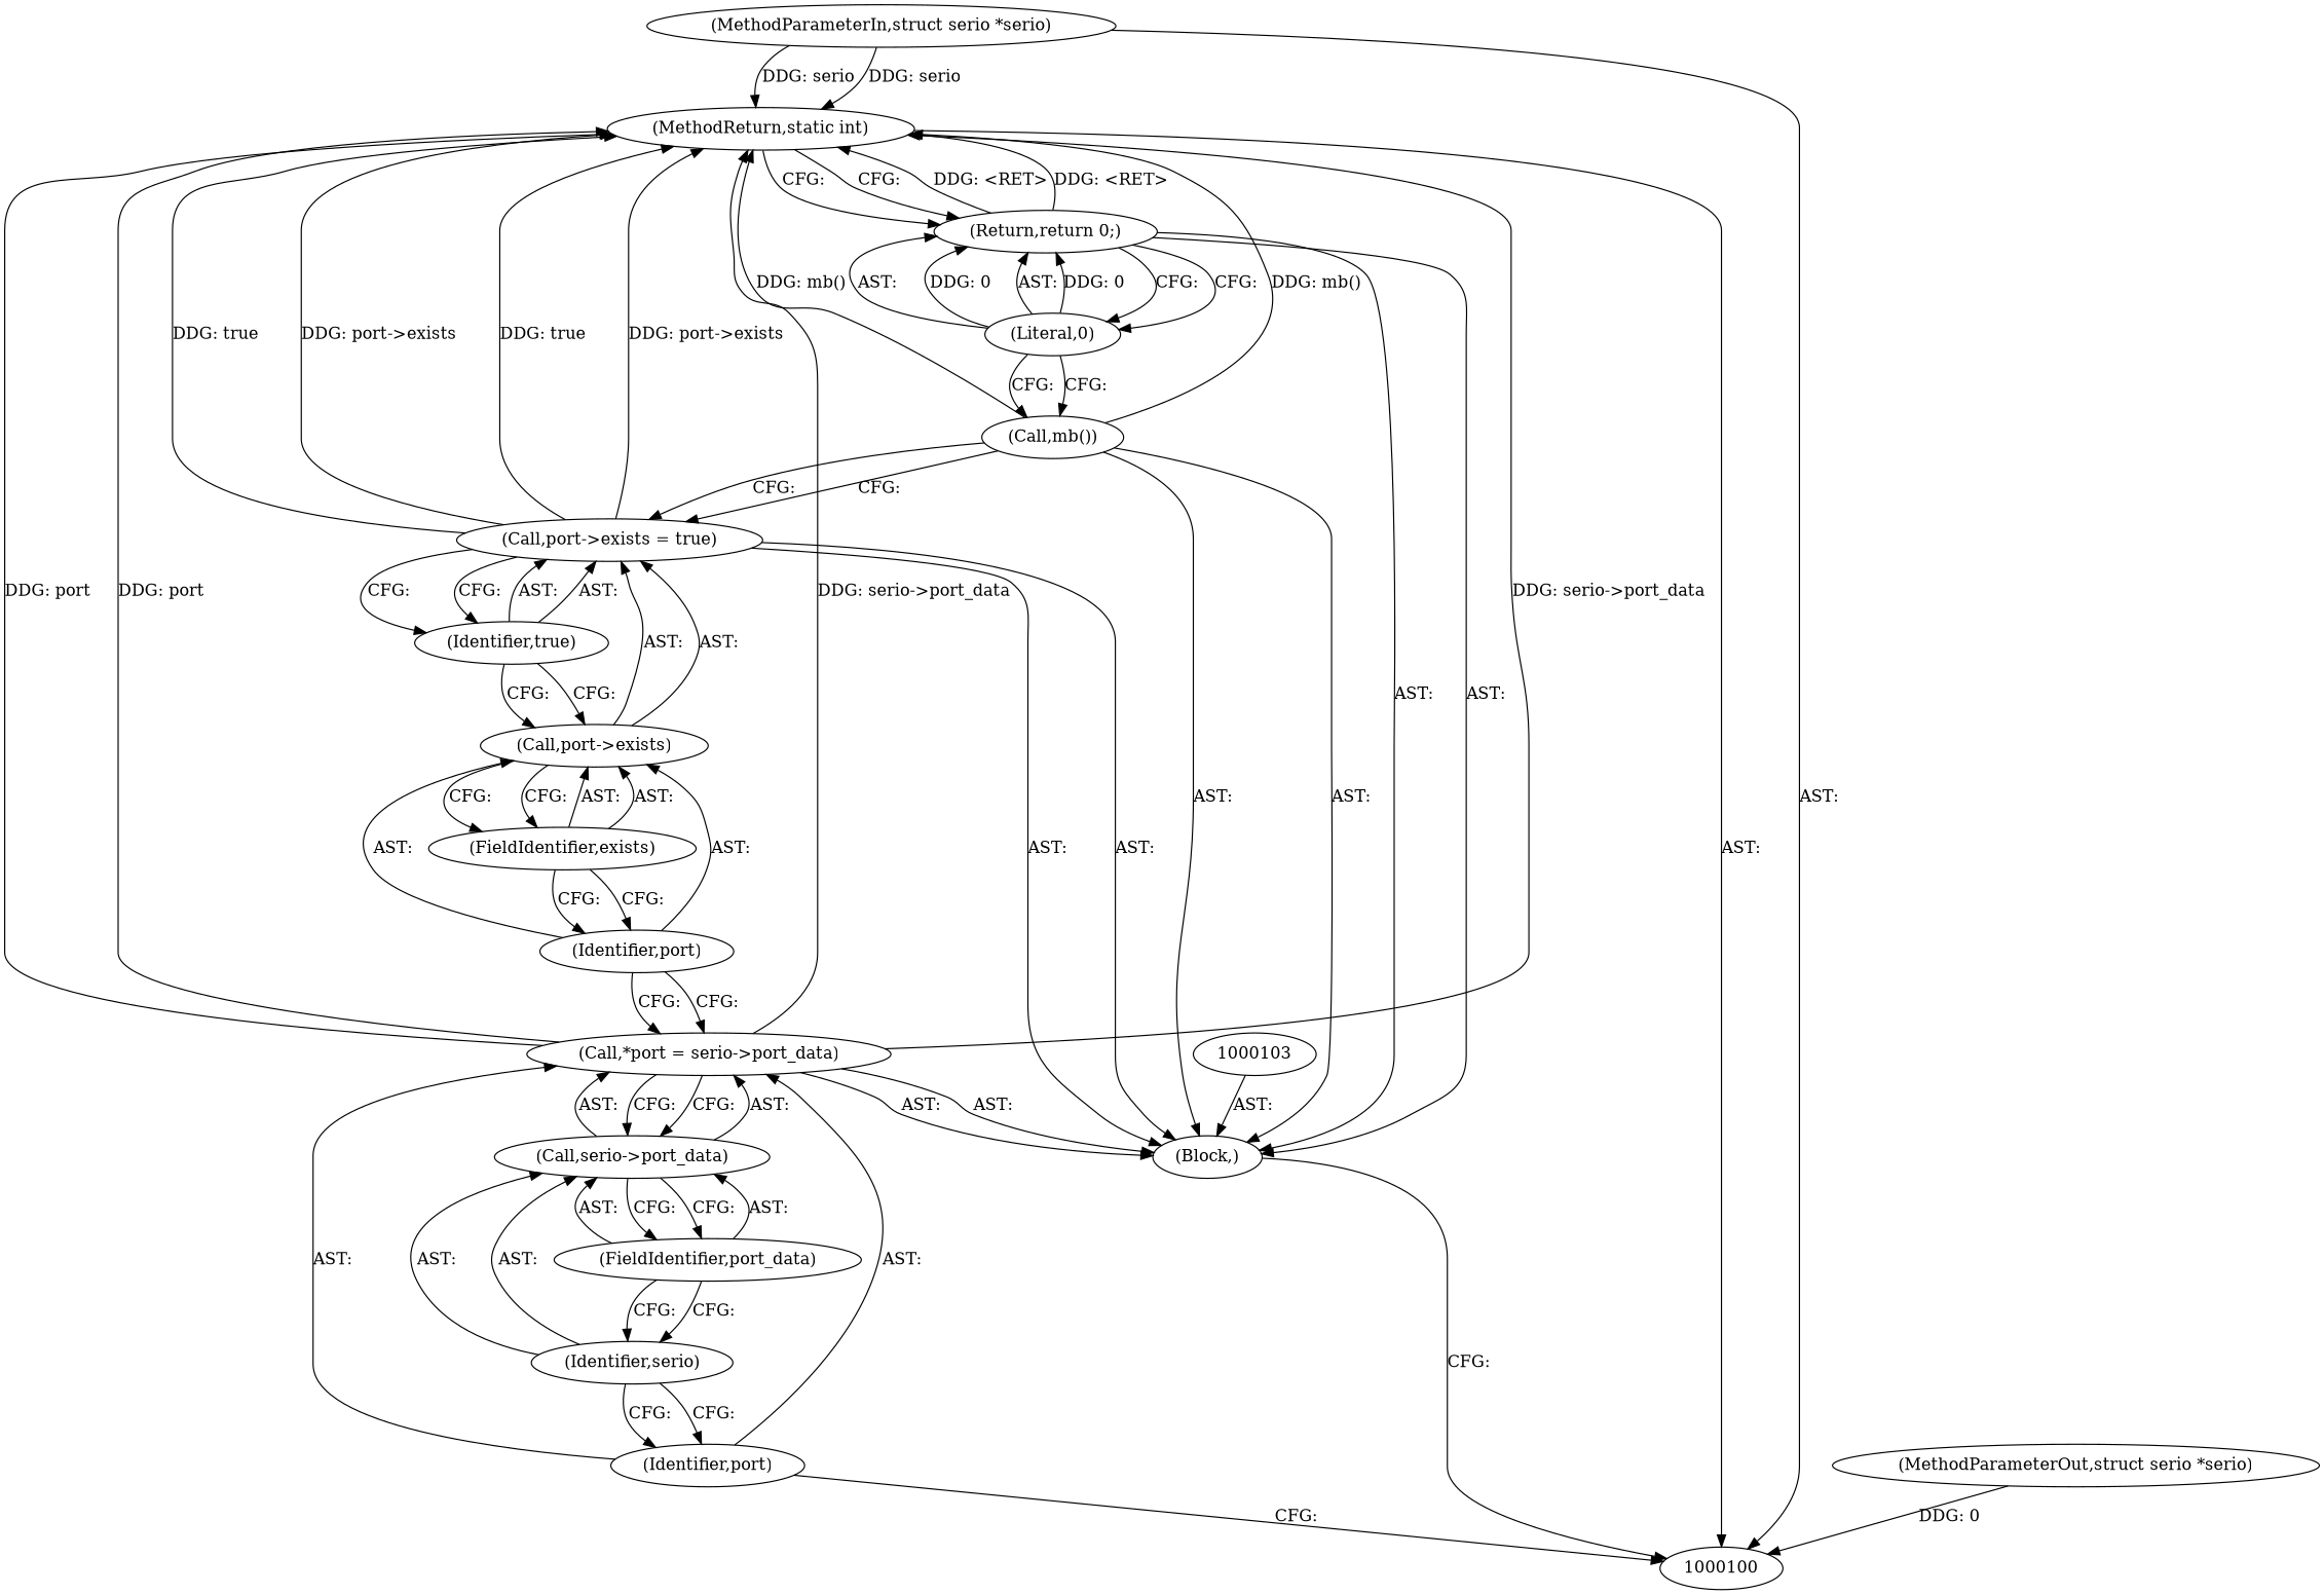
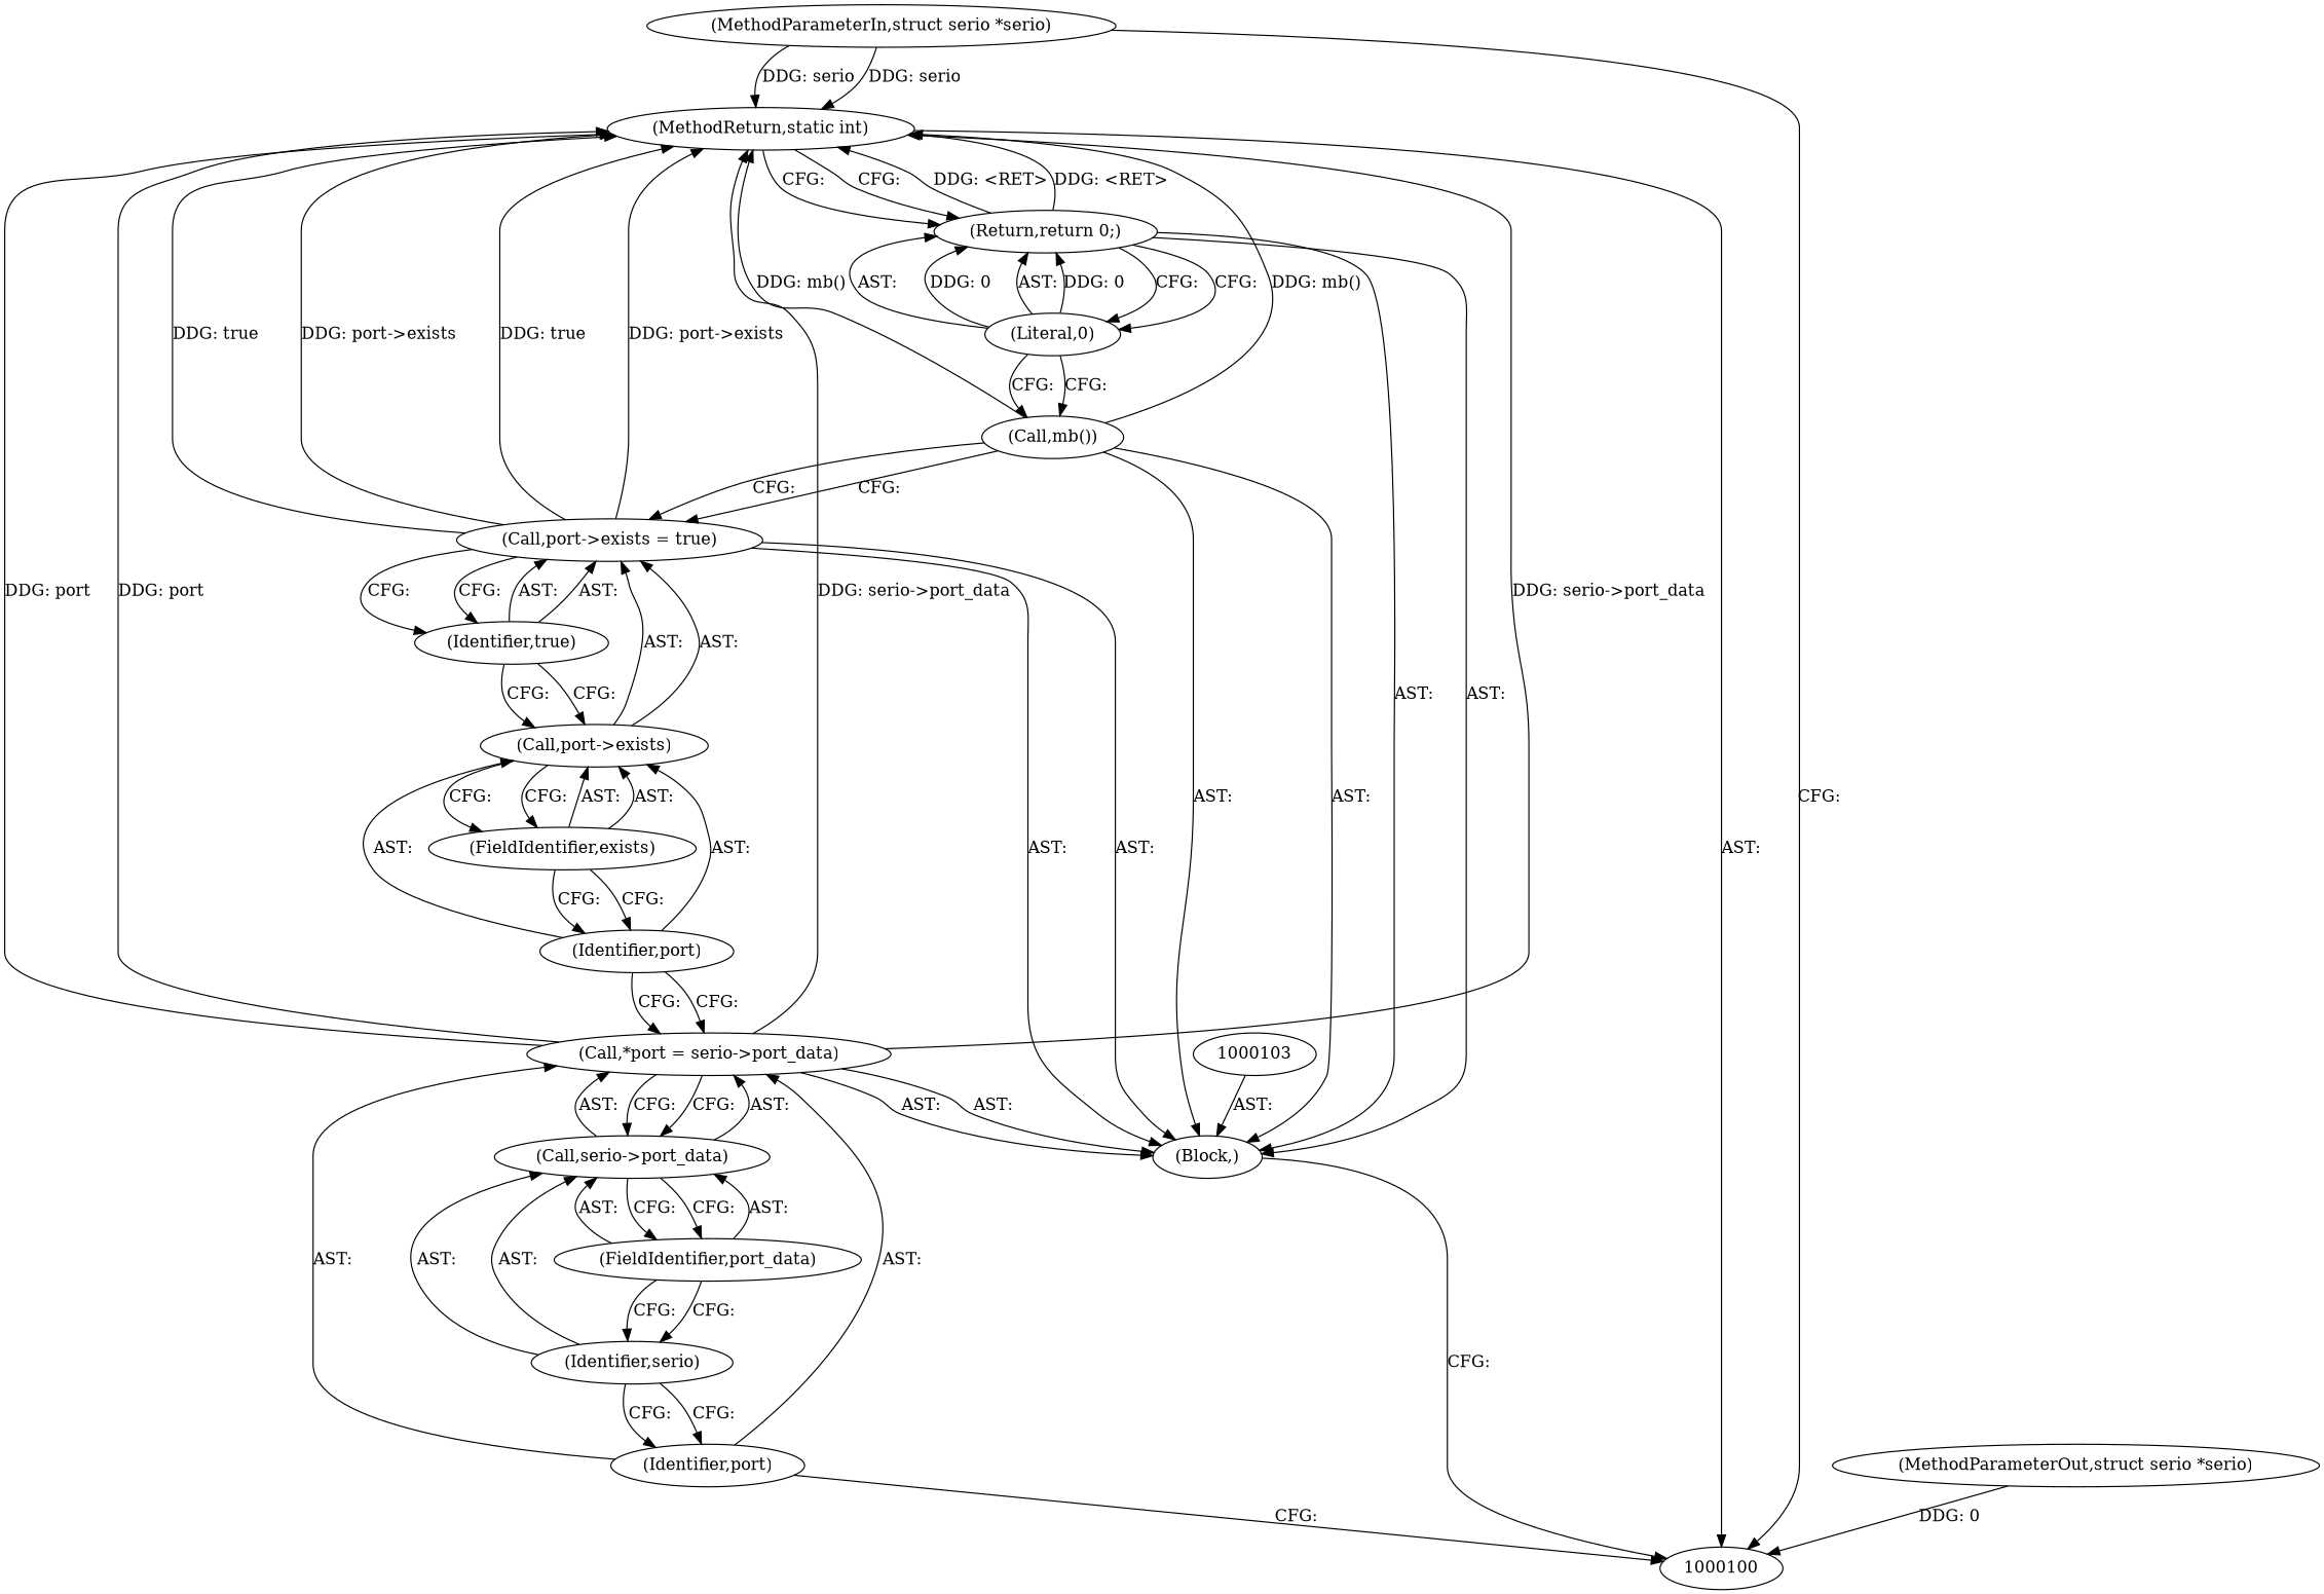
  digraph {
    n1 [label="(MethodReturn,static int)"]
    n2 [label="(Return,return 0;)"]
    1000100
    n4 [label="(Block,)"]
    n5 [label="(Literal,0)"]
    n6 [label="(MethodParameterIn,struct serio *serio)"]
    n7 [label="(MethodParameterOut,struct serio *serio)"]
    n8 [label="(Call,*port = serio->port_data)"]
    n9 [label="(Call,serio->port_data)"]
    n10 [label="(FieldIdentifier,port_data)"]
    n11 [label="(Identifier,port)"]
    n12 [label="(Identifier,serio)"]
    n13 [label="(Identifier,true)"]
    n14 [label="(Call,port->exists = true)"]
    n15 [label="(Call,port->exists)"]
    n16 [label="(FieldIdentifier,exists)"]
    n17 [label="(Identifier,port)"]
    n18 [label="(Call,mb())"]
    1000103
    n1 -> n2 [label="CFG: "]
    n1 -> n2 [label="CFG: "]
    n1 -> 1000100 [label="AST: "]
    n2 -> n1 [label="DDG: <RET>"]
    n2 -> n1 [label="DDG: <RET>"]
    n2 -> n4 [label="AST: "]
    n2 -> n4 [label="AST: "]
    n2 -> n5 [label="CFG: "]
    n2 -> n5 [label="CFG: "]
    n4 -> 1000100 [label="CFG: "]
    n5 -> n2 [label="AST: "]
    n5 -> n2 [label="DDG: 0"]
    n5 -> n2 [label="AST: "]
    n5 -> n2 [label="DDG: 0"]
    n5 -> n18 [label="CFG: "]
    n5 -> n18 [label="CFG: "]
    n6 -> n1 [label="DDG: serio"]
    n6 -> n1 [label="DDG: serio"]
-   n6 -> 1000100 [label="AST: "]
+   n6 -> 1000100 [label="CFG: "]
    n7 -> 1000100 [label="DDG: 0"]
    n8 -> n1 [label="DDG: port"]
    n8 -> n1 [label="DDG: serio->port_data"]
    n8 -> n1 [label="DDG: port"]
    n8 -> n1 [label="DDG: serio->port_data"]
    n8 -> n4 [label="AST: "]
    n8 -> n4 [label="AST: "]
    n8 -> n9 [label="CFG: "]
    n8 -> n9 [label="CFG: "]
    n9 -> n8 [label="AST: "]
    n9 -> n8 [label="AST: "]
    n9 -> n10 [label="CFG: "]
    n9 -> n10 [label="CFG: "]
    n10 -> n9 [label="AST: "]
    n10 -> n9 [label="AST: "]
    n10 -> n12 [label="CFG: "]
    n10 -> n12 [label="CFG: "]
    n11 -> 1000100 [label="CFG: "]
    n11 -> n8 [label="AST: "]
    n11 -> n8 [label="AST: "]
    n12 -> n9 [label="AST: "]
    n12 -> n9 [label="AST: "]
    n12 -> n11 [label="CFG: "]
    n12 -> n11 [label="CFG: "]
    n13 -> n14 [label="AST: "]
    n13 -> n14 [label="AST: "]
    n13 -> n15 [label="CFG: "]
    n13 -> n15 [label="CFG: "]
    n14 -> n1 [label="DDG: true"]
    n14 -> n1 [label="DDG: port->exists"]
    n14 -> n1 [label="DDG: true"]
    n14 -> n1 [label="DDG: port->exists"]
    n14 -> n4 [label="AST: "]
    n14 -> n4 [label="AST: "]
    n14 -> n13 [label="CFG: "]
    n14 -> n13 [label="CFG: "]
    n15 -> n14 [label="AST: "]
    n15 -> n14 [label="AST: "]
    n15 -> n16 [label="CFG: "]
    n15 -> n16 [label="CFG: "]
    n16 -> n15 [label="AST: "]
    n16 -> n15 [label="AST: "]
    n16 -> n17 [label="CFG: "]
    n16 -> n17 [label="CFG: "]
    n17 -> n8 [label="CFG: "]
    n17 -> n8 [label="CFG: "]
    n17 -> n15 [label="AST: "]
    n17 -> n15 [label="AST: "]
    n18 -> n1 [label="DDG: mb()"]
    n18 -> n1 [label="DDG: mb()"]
    n18 -> n4 [label="AST: "]
    n18 -> n4 [label="AST: "]
    n18 -> n14 [label="CFG: "]
    n18 -> n14 [label="CFG: "]
    1000103 -> n4 [label="AST: "]
  }
